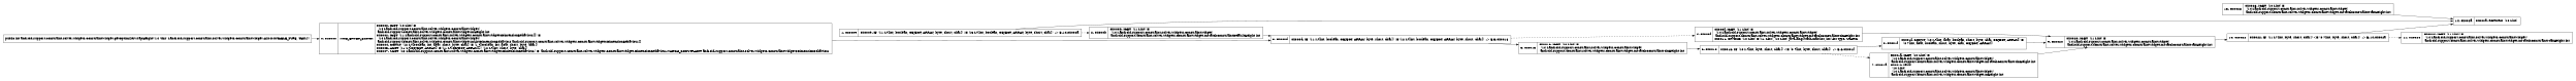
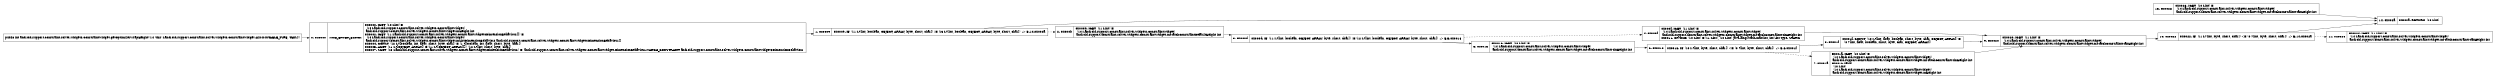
  digraph {
    rankdir=LR
    node [shape=record]
    n1 [label="{0\:\ 0x0000|MTH_ENTER_BLOCK\l|0x0000: IGET  (r0 I:int) = \l  (r4 I:android.support.constraint.solver.widgets.ConstraintWidget)\l android.support.constraint.solver.widgets.ConstraintWidget.mHeight int \l0x0002: IGET  (r1 I:android.support.constraint.solver.widgets.ConstraintWidget$DimensionBehaviour[]) = \l  (r4 I:android.support.constraint.solver.widgets.ConstraintWidget)\l android.support.constraint.solver.widgets.ConstraintWidget.mListDimensionBehaviors android.support.constraint.solver.widgets.ConstraintWidget$DimensionBehaviour[] \l0x0004: CONST  (r2 I:?[boolean, int, float, short, byte, char]) = (1 ?[boolean, int, float, short, byte, char]) \l0x0005: AGET  (r1 I:?[OBJECT, ARRAY]) = (r1 I:?[OBJECT, ARRAY][]), (r2 I:?[int, short, byte, char]) \l0x0007: SGET  (r3 I:android.support.constraint.solver.widgets.ConstraintWidget$DimensionBehaviour) =  android.support.constraint.solver.widgets.ConstraintWidget.DimensionBehaviour.MATCH_CONSTRAINT android.support.constraint.solver.widgets.ConstraintWidget$DimensionBehaviour \l}"]
    n2 [label="{1\:\ 0x0009|0x0009: IF  (r1 I:?[int, boolean, OBJECT, ARRAY, byte, short, char]) != (r3 I:?[int, boolean, OBJECT, ARRAY, byte, short, char])  \-\> B:14:0x002a \l}"]
    n3 [label="{2\:\ 0x000b|0x000b: IGET  (r1 I:int) = \l  (r4 I:android.support.constraint.solver.widgets.ConstraintWidget)\l android.support.constraint.solver.widgets.ConstraintWidget.mMatchConstraintDefaultHeight int \l}"]
    n4 [label="{14\:\ 0x002a|0x002a: RETURN  (r0 I:int) \l}"]
    n5 [label="{3\:\ 0x000d|0x000d: IF  (r1 I:?[int, boolean, OBJECT, ARRAY, byte, short, char]) != (r2 I:?[int, boolean, OBJECT, ARRAY, byte, short, char])  \-\> B:5:0x0016 \l}"]
    n6 [label="{4\:\ 0x000f|0x000f: IGET  (r1 I:int) = \l  (r4 I:android.support.constraint.solver.widgets.ConstraintWidget)\l android.support.constraint.solver.widgets.ConstraintWidget.mMatchConstraintMinHeight int \l0x0011: INVOKE  (r0 I:int) = (r1 I:int), (r0 I:int) java.lang.Math.max(int, int):int type: STATIC \l}"]
    n7 [label="{5\:\ 0x0016|0x0016: IGET  (r0 I:int) = \l  (r4 I:android.support.constraint.solver.widgets.ConstraintWidget)\l android.support.constraint.solver.widgets.ConstraintWidget.mMatchConstraintMinHeight int \l}"]
    n8 [label="{9\:\ 0x0020|0x0020: IGET  (r1 I:int) = \l  (r4 I:android.support.constraint.solver.widgets.ConstraintWidget)\l android.support.constraint.solver.widgets.ConstraintWidget.mMatchConstraintMaxHeight int \l}"]
    n9 [label="{6\:\ 0x0018|0x0018: IF  (r0 I:?[int, byte, short, char]) \<= (0 ?[int, byte, short, char])  \-\> B:8:0x001f \l}"]
    n10 [label="{10\:\ 0x0022|0x0022: IF  (r1 I:?[int, byte, short, char]) \<= (0 ?[int, byte, short, char])  \-\> B:14:0x002a \l}"]
    n11 [label="{7\:\ 0x001a|5x001a: IGET  (r0 I:int) = \l  (r4 I:android.support.constraint.solver.widgets.ConstraintWidget)\l android.support.constraint.solver.widgets.ConstraintWidget.mMatchConstraintMinHeight int \l0x001c: IPUT  \l  (r0 I:int)\l  (r4 I:android.support.constraint.solver.widgets.ConstraintWidget)\l android.support.constraint.solver.widgets.ConstraintWidget.mHeight int \l}"]
    n12 [label="{8\:\ 0x001f|0x001f: CONST  (r0 I:?[int, float, boolean, short, byte, char, OBJECT, ARRAY]) = \l  (0 ?[int, float, boolean, short, byte, char, OBJECT, ARRAY])\l \l}"]
    n13 [label="{11\:\ 0x0024|0x0024: IGET  (r1 I:int) = \l  (r4 I:android.support.constraint.solver.widgets.ConstraintWidget)\l android.support.constraint.solver.widgets.ConstraintWidget.mMatchConstraintMaxHeight int \l}"]
    n14 [label="{13\:\ 0x0028|0x0028: IGET  (r0 I:int) = \l  (r4 I:android.support.constraint.solver.widgets.ConstraintWidget)\l android.support.constraint.solver.widgets.ConstraintWidget.mMatchConstraintMaxHeight int \l}"]
    n15 [label="{public int android.support.constraint.solver.widgets.ConstraintWidget.getOptimizerWrapHeight((r4 'this' I:android.support.constraint.solver.widgets.ConstraintWidget A[IMMUTABLE_TYPE, THIS])) }"]
-   n1 -> n5
+   n1 -> n2
    n2 -> n3 [style=dashed]
    n2 -> n4
    n3 -> n5
    n5 -> n6 [style=dashed]
    n5 -> n7
    n6 -> n8
    n7 -> n9
    n8 -> n10
    n9 -> n11 [style=dashed]
    n9 -> n12
    n10 -> n4
    n10 -> n13 [style=dashed]
    n11 -> n8
    n12 -> n8
    n14 -> n4
    n15 -> n1
  }
